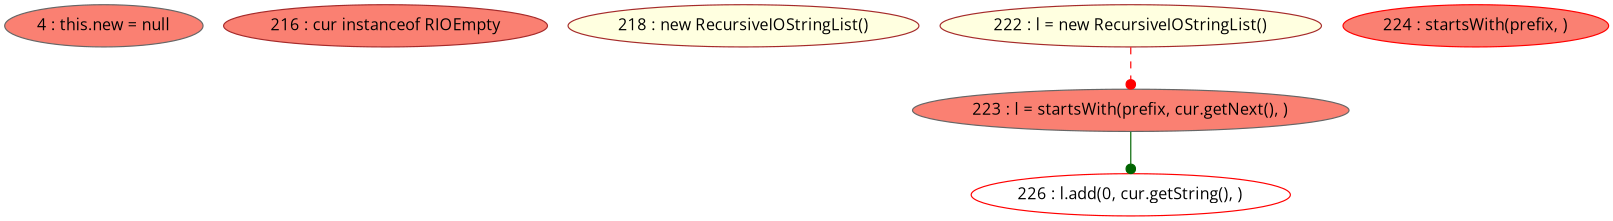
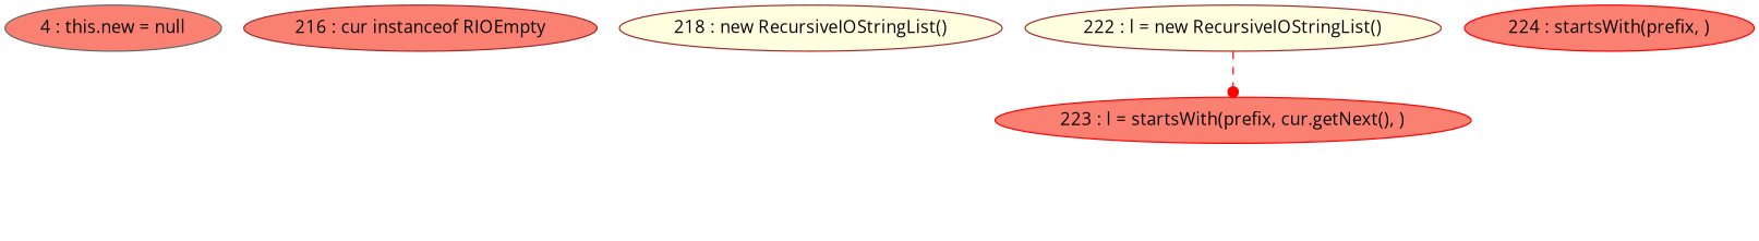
  digraph {
    fontname="Open Sans"
    node [color=brown fillcolor=salmon fontname="Open Sans" style=filled]
    edge [arrowhead=dot fontname="Open Sans"]
    n1 [color=gray40 label="4 : this.new = null"]
    "216 : cur instanceof RIOEmpty"
    "218 : new RecursiveIOStringList()" [fillcolor=lightyellow]
    "222 : l = new RecursiveIOStringList()" [fillcolor=lightyellow]
-   "223 : l = startsWith(prefix, cur.getNext(), )" [color=gray40]
-   "226 : l.add(0, cur.getString(), )" [color=red fillcolor=white]
+   "223 : l = startsWith(prefix, cur.getNext(), )" [color=red]
    "224 : startsWith(prefix, )" [color=red]
    "222 : l = new RecursiveIOStringList()" -> "223 : l = startsWith(prefix, cur.getNext(), )" [color=red style=dashed]
-   "223 : l = startsWith(prefix, cur.getNext(), )" -> "226 : l.add(0, cur.getString(), )" [color=darkgreen]
  }
